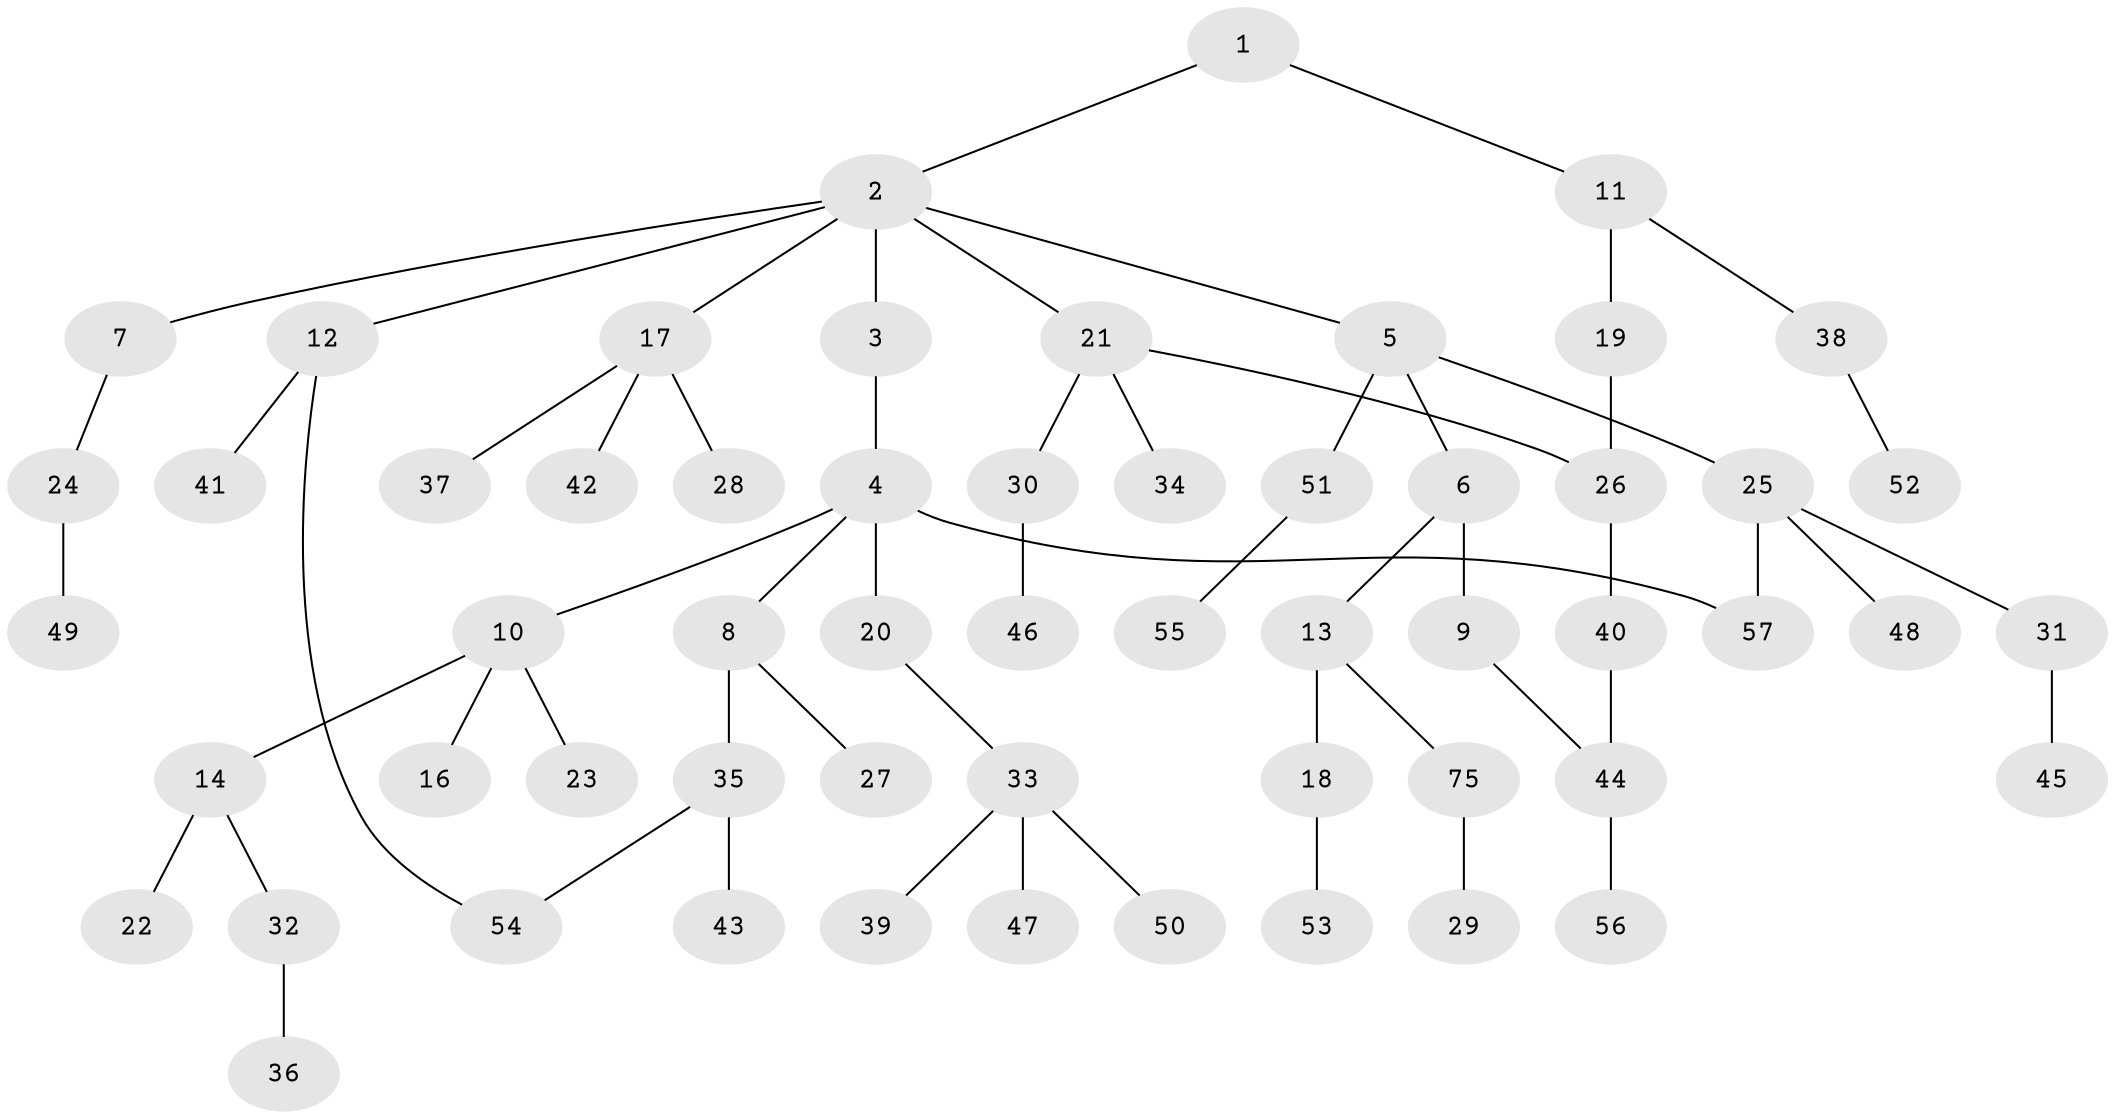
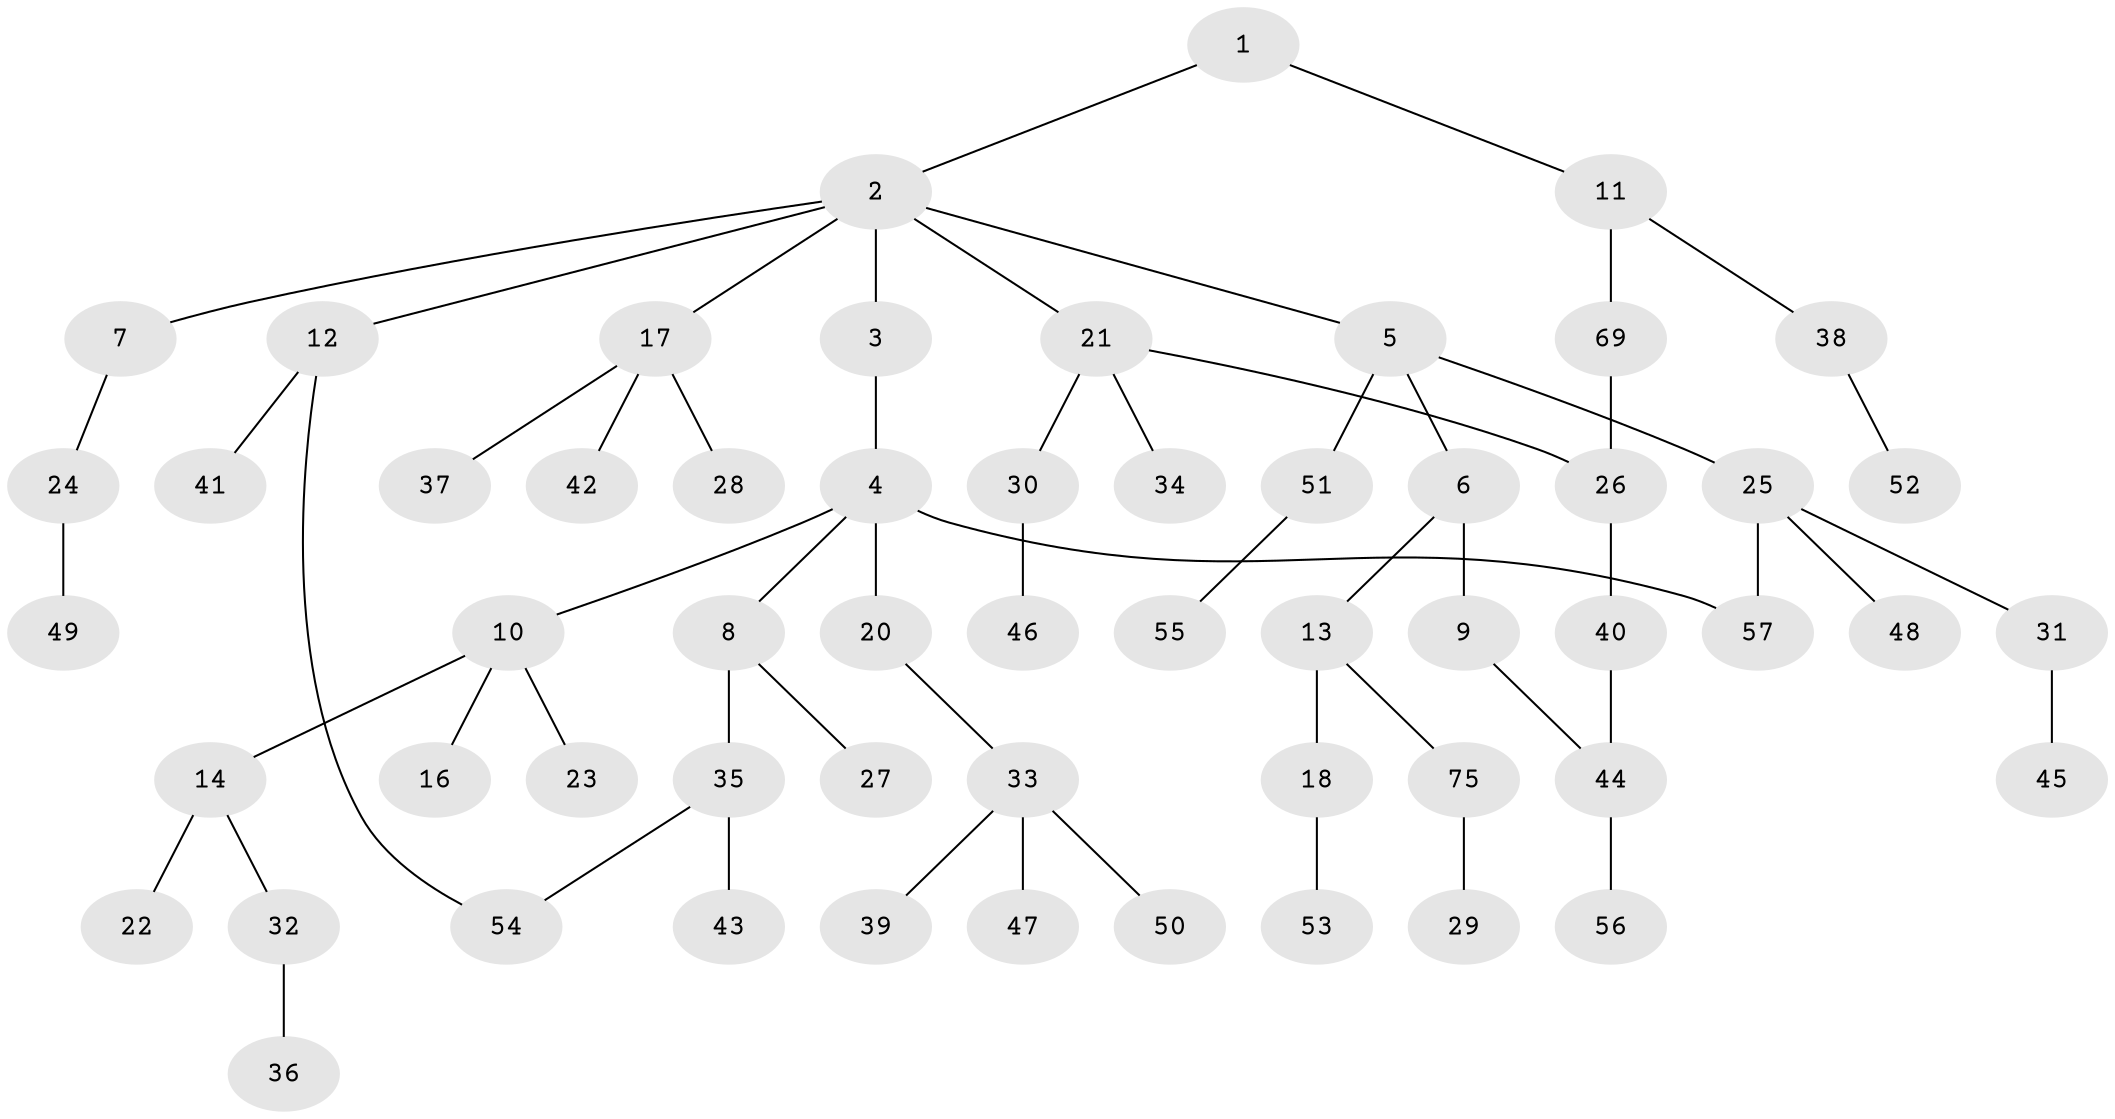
  graph {
    fontname="Courier Prime"
    node [color=gray90 fontname="Courier Prime" style=filled]
    edge [fontname="Courier Prime"]
    1
    2
    11
    3
    5
    7
    12
    17
    21
-   19
+   19 [label=69]
    38
    4
    6
    25
    51
    24
    41
    54
    28
    37
    42
    26
    30
    34
    8
    10
    20
    57
    27
    35
    14
    16
    23
    33
    9
    13
    31
    48
    55
    44
    n41 [label=75]
    18
    49
    43
    56
    22
    32
    52
    29
    53
    36
    40
    39
    47
    50
    46
    45
    1 -- 2
    1 -- 11
    2 -- 3
    2 -- 5
    2 -- 7
    2 -- 12
    2 -- 17
    2 -- 21
    11 -- 19
    11 -- 38
    3 -- 4
    5 -- 6
    5 -- 25
    5 -- 51
    7 -- 24
    12 -- 41
    12 -- 54
    17 -- 28
    17 -- 37
    17 -- 42
    21 -- 26
    21 -- 30
    21 -- 34
    19 -- 26
    38 -- 52
    4 -- 8
    4 -- 10
    4 -- 20
    4 -- 57
    6 -- 9
    6 -- 13
    25 -- 57
    25 -- 31
    25 -- 48
    51 -- 55
    24 -- 49
    26 -- 40
    30 -- 46
    8 -- 27
    8 -- 35
    10 -- 14
    10 -- 16
    10 -- 23
    20 -- 33
    35 -- 54
    35 -- 43
    14 -- 22
    14 -- 32
    33 -- 39
    33 -- 47
    33 -- 50
    9 -- 44
    13 -- n41
    13 -- 18
    31 -- 45
    44 -- 56
    n41 -- 29
    18 -- 53
    32 -- 36
    40 -- 44
  }
